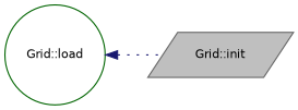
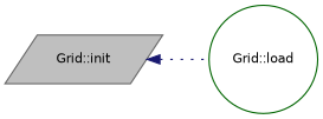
  digraph {
    rankdir=LR
    node [fontname=Helvetica fontsize=10 style=filled]
    n1 [color=gray40 fillcolor=grey75 fontcolor=black height=0.2 label="Grid::init" shape=parallelogram width=0.4]
    n2 [color=darkgreen fillcolor=white height=0.2 label="Grid::load" shape=circle width=0.4]
-   n2 -> n1 [color=midnightblue dir=back fontname=Helvetica fontsize=10 labelfontname=Helvetica labelfontsize=10 style=dotted]
+   n1 -> n2 [color=midnightblue dir=back fontname=Helvetica fontsize=10 labelfontname=Helvetica labelfontsize=10 style=dotted]
  }
